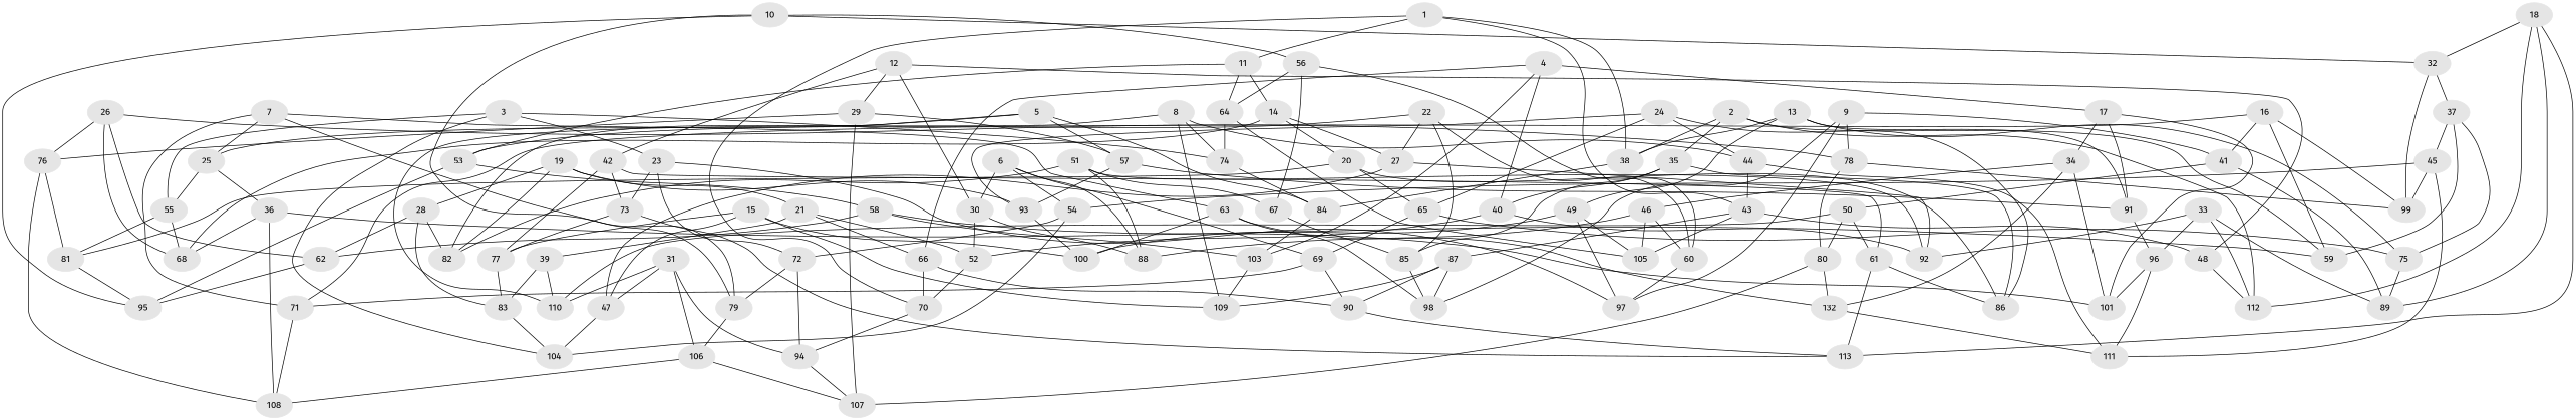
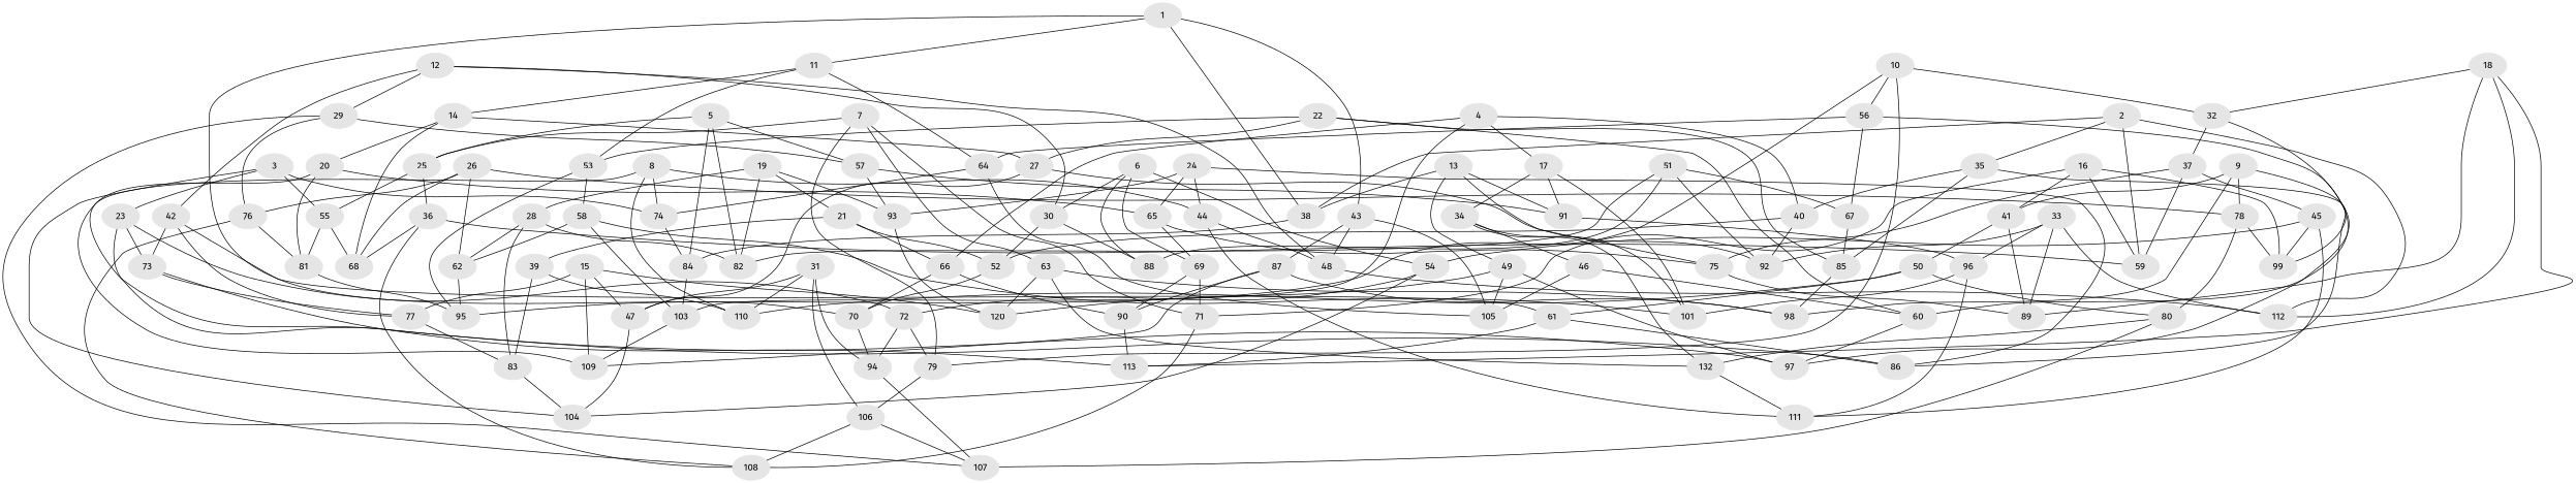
  graph {
    fontname="Fira Sans"
    node [color=gray90 fontname="Fira Sans" style=filled]
    edge [fontname="Fira Sans"]
    1
    11
    38
    43
    70
    14
    53
    64
    84
    48
    87
    105
    94
    2
    35
    59
    112
    40
    86
    85
    3
    23
    55
    74
    104
    97
    72
    73
    68
    81
    4
    17
    66
    103
    91
    34
    101
    52
    92
    90
    109
    5
    25
    57
    82
    36
    93
    6
    30
    54
    69
    88
    71
    7
    63
    79
    98
-   100
+   100 [label=120]
    n59 [label=132]
    108
    106
    8
    44
    110
    111
    9
    41
    78
    89
    50
    99
    80
    10
    32
    56
    95
    37
    60
    67
    20
    27
    58
    12
    29
    42
    76
    107
    77
    61
    13
    49
    75
    96
    65
    47
    15
    83
    16
    46
    18
    113
    19
    21
    28
    39
    62
    22
    24
    26
    31
    45
    33
    51
    1 -- 11
    1 -- 38
    1 -- 43
    1 -- 70
    11 -- 14
    11 -- 53
    11 -- 64
    38 -- 84
    43 -- 48
    43 -- 87
    43 -- 105
    70 -- 94
    14 -- 68
    14 -- 20
    14 -- 27
    53 -- 95
    53 -- 58
    64 -- 105
    64 -- 74
    84 -- 103
    48 -- 112
    87 -- 90
    87 -- 109
    87 -- 98
    94 -- 107
    2 -- 38
    2 -- 35
    2 -- 59
    2 -- 112
    35 -- 40
    35 -- 86
    35 -- 85
    40 -- 52
    40 -- 92
    85 -- 98
    3 -- 23
    3 -- 55
    3 -- 74
    3 -- 104
    23 -- 97
    23 -- 72
    23 -- 73
    55 -- 68
    55 -- 81
    74 -- 84
    72 -- 94
    72 -- 79
    73 -- 77
    73 -- 113
    81 -- 95
    4 -- 40
    4 -- 17
    4 -- 66
    4 -- 103
    17 -- 91
    17 -- 34
    17 -- 101
    66 -- 70
    66 -- 90
    103 -- 109
    91 -- 96
    34 -- 101
    34 -- n59
    34 -- 46
    52 -- 70
    90 -- 113
    5 -- 84
    5 -- 25
    5 -- 57
    5 -- 82
    25 -- 55
    25 -- 36
    57 -- 91
    57 -- 93
    36 -- 59
    36 -- 68
    36 -- 108
    93 -- 100
    6 -- 30
    6 -- 54
    6 -- 69
    6 -- 88
    30 -- 52
    30 -- 88
    54 -- 104
    54 -- 72
    69 -- 90
    69 -- 71
    71 -- 108
    7 -- 25
    7 -- 71
    7 -- 63
    7 -- 79
    63 -- 98
    63 -- 100
    63 -- n59
    79 -- 106
    n59 -- 111
    106 -- 108
    106 -- 107
    8 -- 74
    8 -- 109
    8 -- 44
    8 -- 110
-   44 -- 43
+   44 -- 48
    44 -- 111
    9 -- 97
    9 -- 98
    9 -- 41
    9 -- 78
    41 -- 89
    41 -- 50
    78 -- 99
    78 -- 80
    50 -- 110
    50 -- 80
    50 -- 61
    80 -- n59
    80 -- 107
    10 -- 79
    10 -- 32
    10 -- 56
    10 -- 95
    32 -- 99
    32 -- 37
    56 -- 64
    56 -- 60
    56 -- 67
    37 -- 59
    37 -- 75
    37 -- 45
    60 -- 97
    67 -- 85
    20 -- 86
    20 -- 81
    20 -- 65
    27 -- 92
    27 -- 47
    58 -- 103
    58 -- 101
    58 -- 62
    12 -- 48
    12 -- 30
    12 -- 29
    12 -- 42
    29 -- 57
    29 -- 76
    29 -- 107
    42 -- 73
    42 -- 77
    42 -- 61
    76 -- 81
    76 -- 108
    77 -- 83
    61 -- 86
    61 -- 113
    13 -- 38
    13 -- 91
    13 -- 49
    13 -- 75
    49 -- 105
    49 -- 97
    49 -- 100
    75 -- 89
    96 -- 101
    96 -- 111
    65 -- 69
    65 -- 75
    47 -- 104
    15 -- 109
    15 -- 100
    15 -- 77
    15 -- 47
    83 -- 104
    16 -- 59
    16 -- 71
    16 -- 41
    16 -- 99
    46 -- 105
-   46 -- 88
    46 -- 60
    18 -- 112
    18 -- 89
    18 -- 32
    18 -- 113
    19 -- 82
    19 -- 93
    19 -- 21
    19 -- 28
    21 -- 66
    21 -- 52
    21 -- 39
    28 -- 82
    28 -- 83
    28 -- 62
    39 -- 110
    39 -- 83
    62 -- 95
    22 -- 53
    22 -- 85
    22 -- 60
    22 -- 27
    24 -- 86
    24 -- 93
    24 -- 44
    24 -- 65
    26 -- 68
    26 -- 78
    26 -- 76
    26 -- 62
    31 -- 94
    31 -- 106
    31 -- 110
    31 -- 47
    45 -- 54
    45 -- 111
    45 -- 99
    33 -- 112
    33 -- 92
    33 -- 89
    33 -- 96
    51 -- 92
    51 -- 82
    51 -- 88
    51 -- 67
  }
